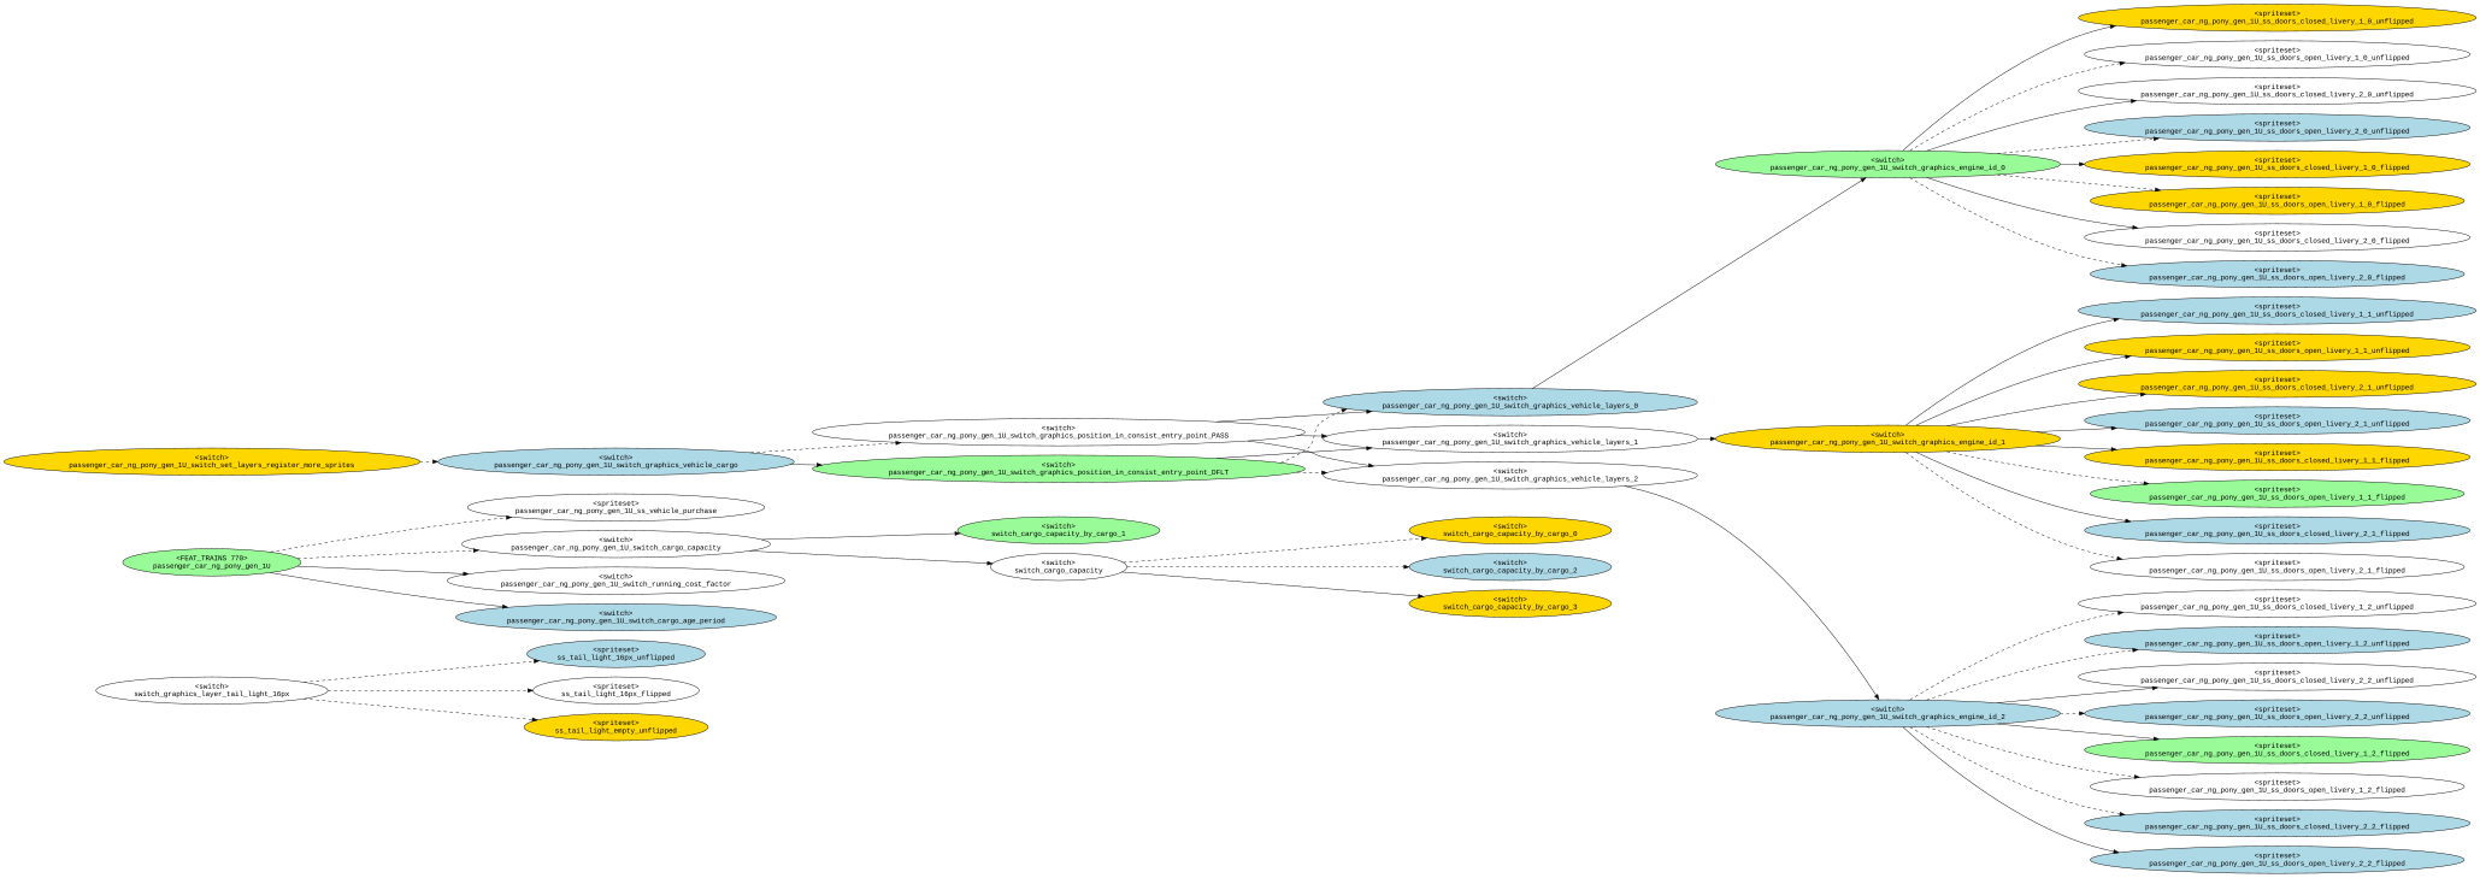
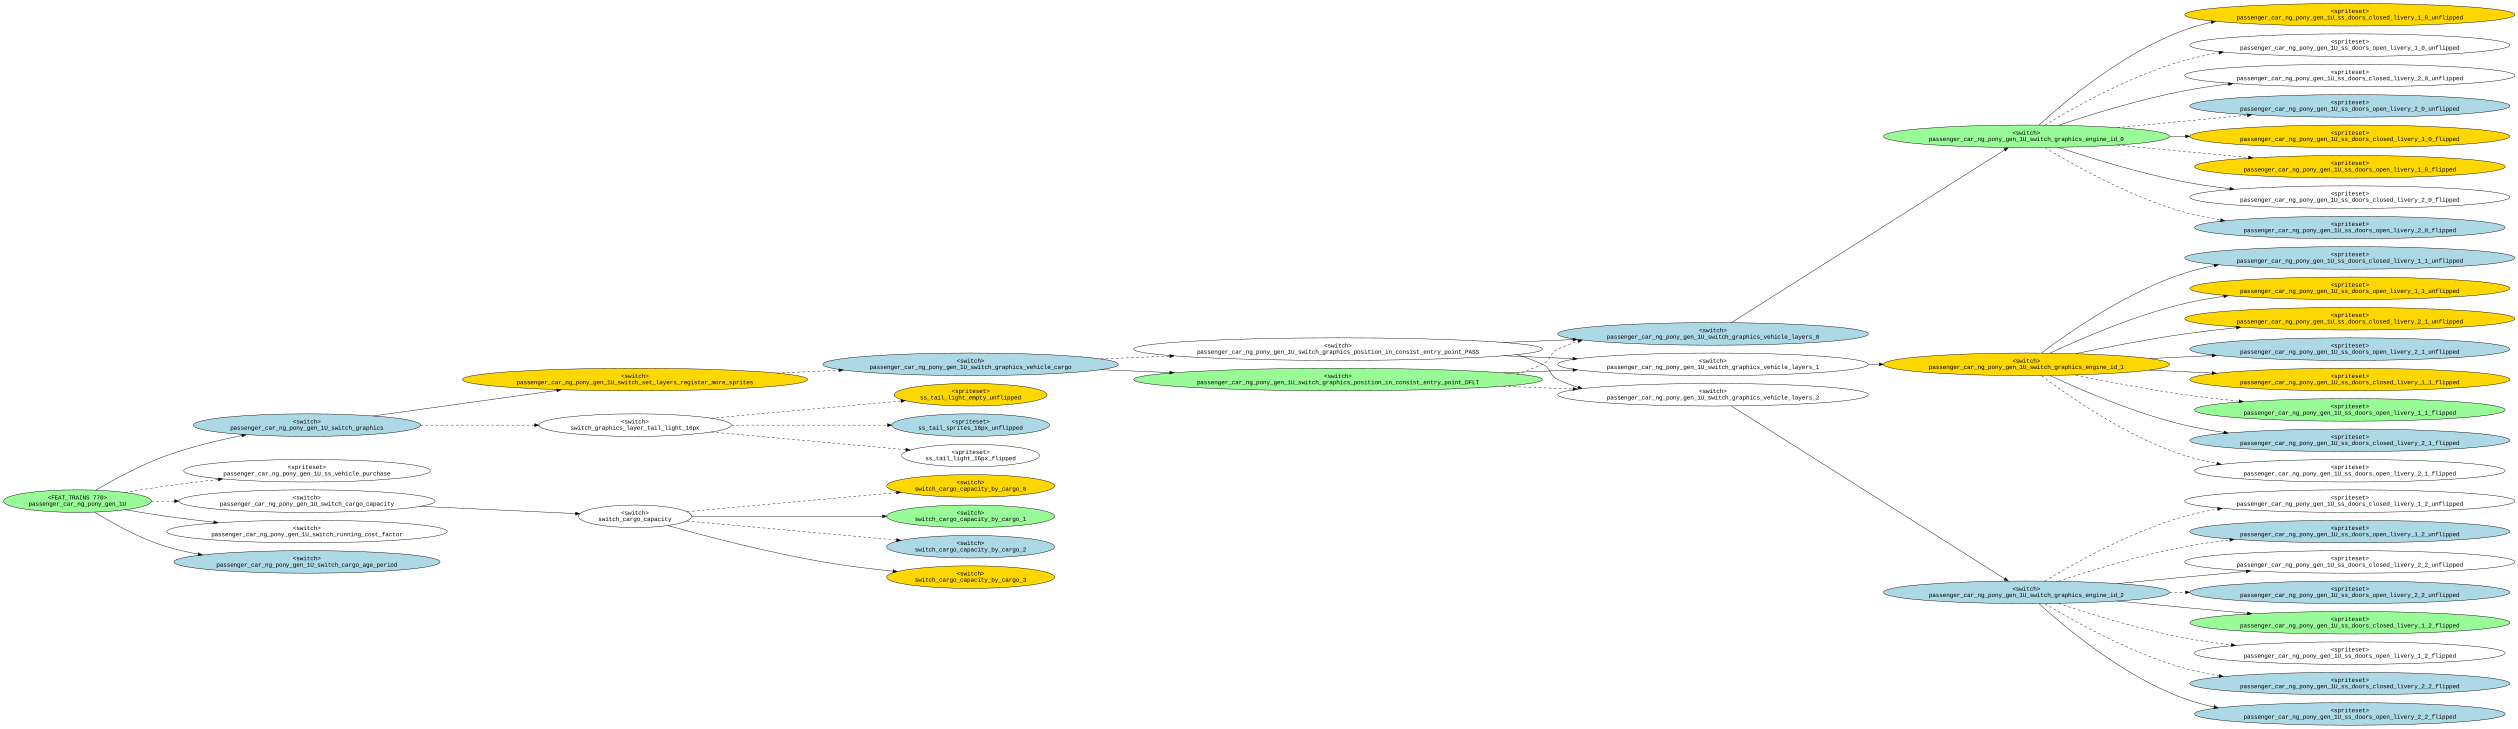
  digraph {
    fontname="Liberation Mono"
    rankdir=LR
    node [fillcolor=lightblue fontname="Liberation Mono" style=filled]
    edge [fontname="Liberation Mono" style=solid]
-   n1 [label="<spriteset>\nss_tail_light_16px_unflipped"]
+   n1 [label="<spriteset>\nss_tail_sprites_16px_unflipped"]
    n2 [fillcolor=white label="<spriteset>\nss_tail_light_16px_flipped"]
    n3 [fillcolor=gold label="<spriteset>\nss_tail_light_empty_unflipped"]
    n4 [fillcolor=white label="<switch>\nswitch_graphics_layer_tail_light_16px"]
    n5 [fillcolor=gold label="<switch>\nswitch_cargo_capacity_by_cargo_0"]
    n6 [fillcolor=palegreen label="<switch>\nswitch_cargo_capacity_by_cargo_1"]
    n7 [label="<switch>\nswitch_cargo_capacity_by_cargo_2"]
    n8 [fillcolor=gold label="<switch>\nswitch_cargo_capacity_by_cargo_3"]
    n9 [fillcolor=white label="<switch>\nswitch_cargo_capacity"]
    n10 [fillcolor=gold label="<spriteset>\npassenger_car_ng_pony_gen_1U_ss_doors_closed_livery_1_0_unflipped"]
    n11 [fillcolor=white label="<spriteset>\npassenger_car_ng_pony_gen_1U_ss_doors_open_livery_1_0_unflipped"]
    n12 [fillcolor=white label="<spriteset>\npassenger_car_ng_pony_gen_1U_ss_doors_closed_livery_2_0_unflipped"]
    n13 [label="<spriteset>\npassenger_car_ng_pony_gen_1U_ss_doors_open_livery_2_0_unflipped"]
    n14 [fillcolor=gold label="<spriteset>\npassenger_car_ng_pony_gen_1U_ss_doors_closed_livery_1_0_flipped"]
    n15 [fillcolor=gold label="<spriteset>\npassenger_car_ng_pony_gen_1U_ss_doors_open_livery_1_0_flipped"]
    n16 [fillcolor=white label="<spriteset>\npassenger_car_ng_pony_gen_1U_ss_doors_closed_livery_2_0_flipped"]
    n17 [label="<spriteset>\npassenger_car_ng_pony_gen_1U_ss_doors_open_livery_2_0_flipped"]
    n18 [fillcolor=palegreen label="<switch>\npassenger_car_ng_pony_gen_1U_switch_graphics_engine_id_0"]
    n19 [label="<switch>\npassenger_car_ng_pony_gen_1U_switch_graphics_vehicle_layers_0"]
    n20 [label="<spriteset>\npassenger_car_ng_pony_gen_1U_ss_doors_closed_livery_1_1_unflipped"]
    n21 [fillcolor=gold label="<spriteset>\npassenger_car_ng_pony_gen_1U_ss_doors_open_livery_1_1_unflipped"]
    n22 [fillcolor=gold label="<spriteset>\npassenger_car_ng_pony_gen_1U_ss_doors_closed_livery_2_1_unflipped"]
    n23 [label="<spriteset>\npassenger_car_ng_pony_gen_1U_ss_doors_open_livery_2_1_unflipped"]
    n24 [fillcolor=gold label="<spriteset>\npassenger_car_ng_pony_gen_1U_ss_doors_closed_livery_1_1_flipped"]
    n25 [fillcolor=palegreen label="<spriteset>\npassenger_car_ng_pony_gen_1U_ss_doors_open_livery_1_1_flipped"]
    n26 [label="<spriteset>\npassenger_car_ng_pony_gen_1U_ss_doors_closed_livery_2_1_flipped"]
    n27 [fillcolor=white label="<spriteset>\npassenger_car_ng_pony_gen_1U_ss_doors_open_livery_2_1_flipped"]
    n28 [fillcolor=gold label="<switch>\npassenger_car_ng_pony_gen_1U_switch_graphics_engine_id_1"]
    n29 [fillcolor=white label="<switch>\npassenger_car_ng_pony_gen_1U_switch_graphics_vehicle_layers_1"]
    n30 [fillcolor=white label="<spriteset>\npassenger_car_ng_pony_gen_1U_ss_doors_closed_livery_1_2_unflipped"]
    n31 [label="<spriteset>\npassenger_car_ng_pony_gen_1U_ss_doors_open_livery_1_2_unflipped"]
    n32 [fillcolor=white label="<spriteset>\npassenger_car_ng_pony_gen_1U_ss_doors_closed_livery_2_2_unflipped"]
    n33 [label="<spriteset>\npassenger_car_ng_pony_gen_1U_ss_doors_open_livery_2_2_unflipped"]
    n34 [fillcolor=palegreen label="<spriteset>\npassenger_car_ng_pony_gen_1U_ss_doors_closed_livery_1_2_flipped"]
    n35 [fillcolor=white label="<spriteset>\npassenger_car_ng_pony_gen_1U_ss_doors_open_livery_1_2_flipped"]
    n36 [label="<spriteset>\npassenger_car_ng_pony_gen_1U_ss_doors_closed_livery_2_2_flipped"]
    n37 [label="<spriteset>\npassenger_car_ng_pony_gen_1U_ss_doors_open_livery_2_2_flipped"]
    n38 [label="<switch>\npassenger_car_ng_pony_gen_1U_switch_graphics_engine_id_2"]
    n39 [fillcolor=white label="<switch>\npassenger_car_ng_pony_gen_1U_switch_graphics_vehicle_layers_2"]
    n40 [fillcolor=white label="<switch>\npassenger_car_ng_pony_gen_1U_switch_graphics_position_in_consist_entry_point_PASS"]
    n41 [fillcolor=palegreen label="<switch>\npassenger_car_ng_pony_gen_1U_switch_graphics_position_in_consist_entry_point_DFLT"]
    n42 [label="<switch>\npassenger_car_ng_pony_gen_1U_switch_graphics_vehicle_cargo"]
    n43 [fillcolor=white label="<spriteset>\npassenger_car_ng_pony_gen_1U_ss_vehicle_purchase"]
    n44 [fillcolor=gold label="<switch>\npassenger_car_ng_pony_gen_1U_switch_set_layers_register_more_sprites"]
+   n45 [label="<switch>\npassenger_car_ng_pony_gen_1U_switch_graphics"]
    n46 [fillcolor=white label="<switch>\npassenger_car_ng_pony_gen_1U_switch_cargo_capacity"]
    n47 [fillcolor=white label="<switch>\npassenger_car_ng_pony_gen_1U_switch_running_cost_factor"]
    n48 [label="<switch>\npassenger_car_ng_pony_gen_1U_switch_cargo_age_period"]
    n49 [fillcolor=palegreen label="<FEAT_TRAINS 770>\npassenger_car_ng_pony_gen_1U"]
    n4 -> n1 [style=dashed]
    n4 -> n2 [style=dashed]
    n4 -> n3 [style=dashed]
    n9 -> n5 [style=dashed]
-   n46 -> n6
+   n9 -> n6
    n9 -> n7 [style=dashed]
    n9 -> n8
    n18 -> n10
    n18 -> n11 [style=dashed]
    n18 -> n12
    n18 -> n13 [style=dashed]
    n18 -> n14
    n18 -> n15 [style=dashed]
    n18 -> n16
    n18 -> n17 [style=dashed]
    n19 -> n18
    n28 -> n20
    n28 -> n21
    n28 -> n22
    n28 -> n23
    n28 -> n24
    n28 -> n25 [style=dashed]
    n28 -> n26
    n28 -> n27 [style=dashed]
    n29 -> n28
    n38 -> n30 [style=dashed]
    n38 -> n31 [style=dashed]
    n38 -> n32
    n38 -> n33 [style=dashed]
    n38 -> n34
    n38 -> n35 [style=dashed]
    n38 -> n36 [style=dashed]
    n38 -> n37
    n39 -> n38
    n40 -> n19
    n40 -> n29
    n40 -> n39
    n41 -> n19 [style=dashed]
    n41 -> n29
    n41 -> n39 [style=dashed]
    n42 -> n40 [style=dashed]
    n42 -> n41
    n44 -> n42 [style=dashed]
+   n45 -> n4 [style=dashed]
+   n45 -> n44
    n46 -> n9
    n49 -> n43 [style=dashed]
+   n49 -> n45
    n49 -> n46 [style=dashed]
    n49 -> n47
    n49 -> n48
  }
